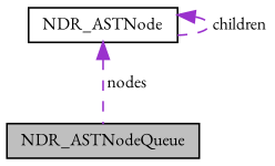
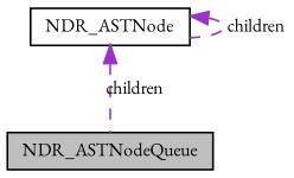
  digraph {
    fontname="EB Garamond"
    node [color=black fontname="EB Garamond" fontsize=10 shape=record style=filled]
    edge [color=darkorchid3 dir=back fontname="EB Garamond" fontsize=10 labelfontname=Helvetica labelfontsize=10 style=dashed]
    n1 [fillcolor=grey75 fontcolor=black height=0.2 label=NDR_ASTNodeQueue width=0.4]
    n2 [fillcolor=white height=0.2 label=NDR_ASTNode width=0.4]
-   n2 -> n1 [label=" nodes"]
+   n2 -> n1 [label=" children"]
    n2 -> n2 [label=" children"]
  }
